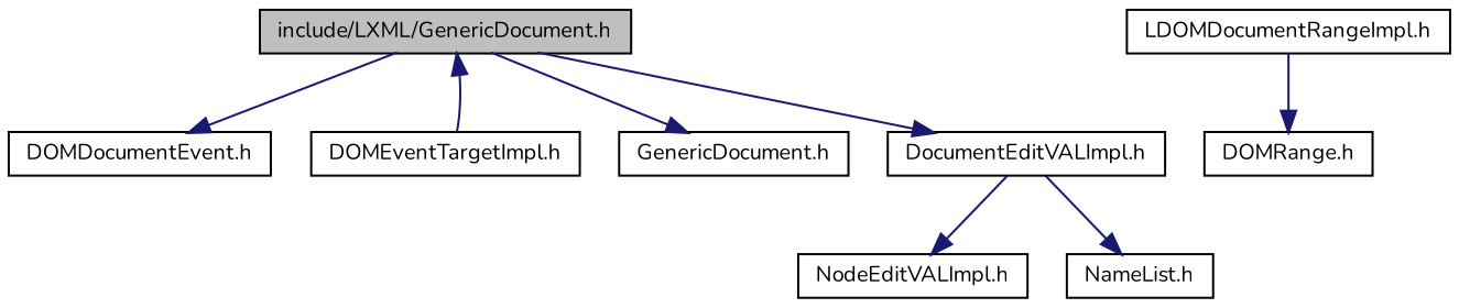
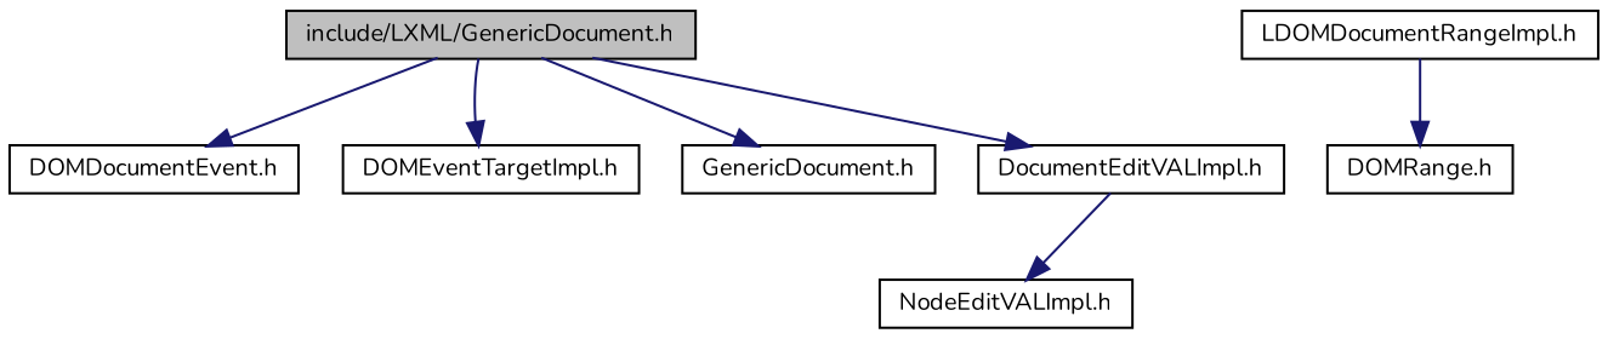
  digraph {
    fontname=Nunito
    node [color=black fillcolor=white fontname=Nunito fontsize=10 shape=record style=filled]
    edge [color=midnightblue fontname=Nunito fontsize=10 labelfontname=Helvetica labelfontsize=10 style=solid]
    n1 [fillcolor=grey75 fontcolor=black height=0.2 label="include/LXML/GenericDocument.h" width=0.4]
    n2 [height=0.2 label="DOMDocumentEvent.h" width=0.4]
    n3 [height=0.2 label="DOMEventTargetImpl.h" width=0.4]
    n4 [height=0.2 label="GenericDocument.h" width=0.4]
    n5 [height=0.2 label="DocumentEditVALImpl.h" width=0.4]
    n6 [height=0.2 label="LDOMDocumentRangeImpl.h" width=0.4]
    n7 [height=0.2 label="DOMRange.h" width=0.4]
    n8 [height=0.2 label="NodeEditVALImpl.h" width=0.4]
-   n9 [height=0.2 label="NameList.h" width=0.4]
    n1 -> n2
-   n3 -> n1
+   n1 -> n3
    n1 -> n4
    n1 -> n5
    n5 -> n8
-   n5 -> n9
    n6 -> n7
  }
